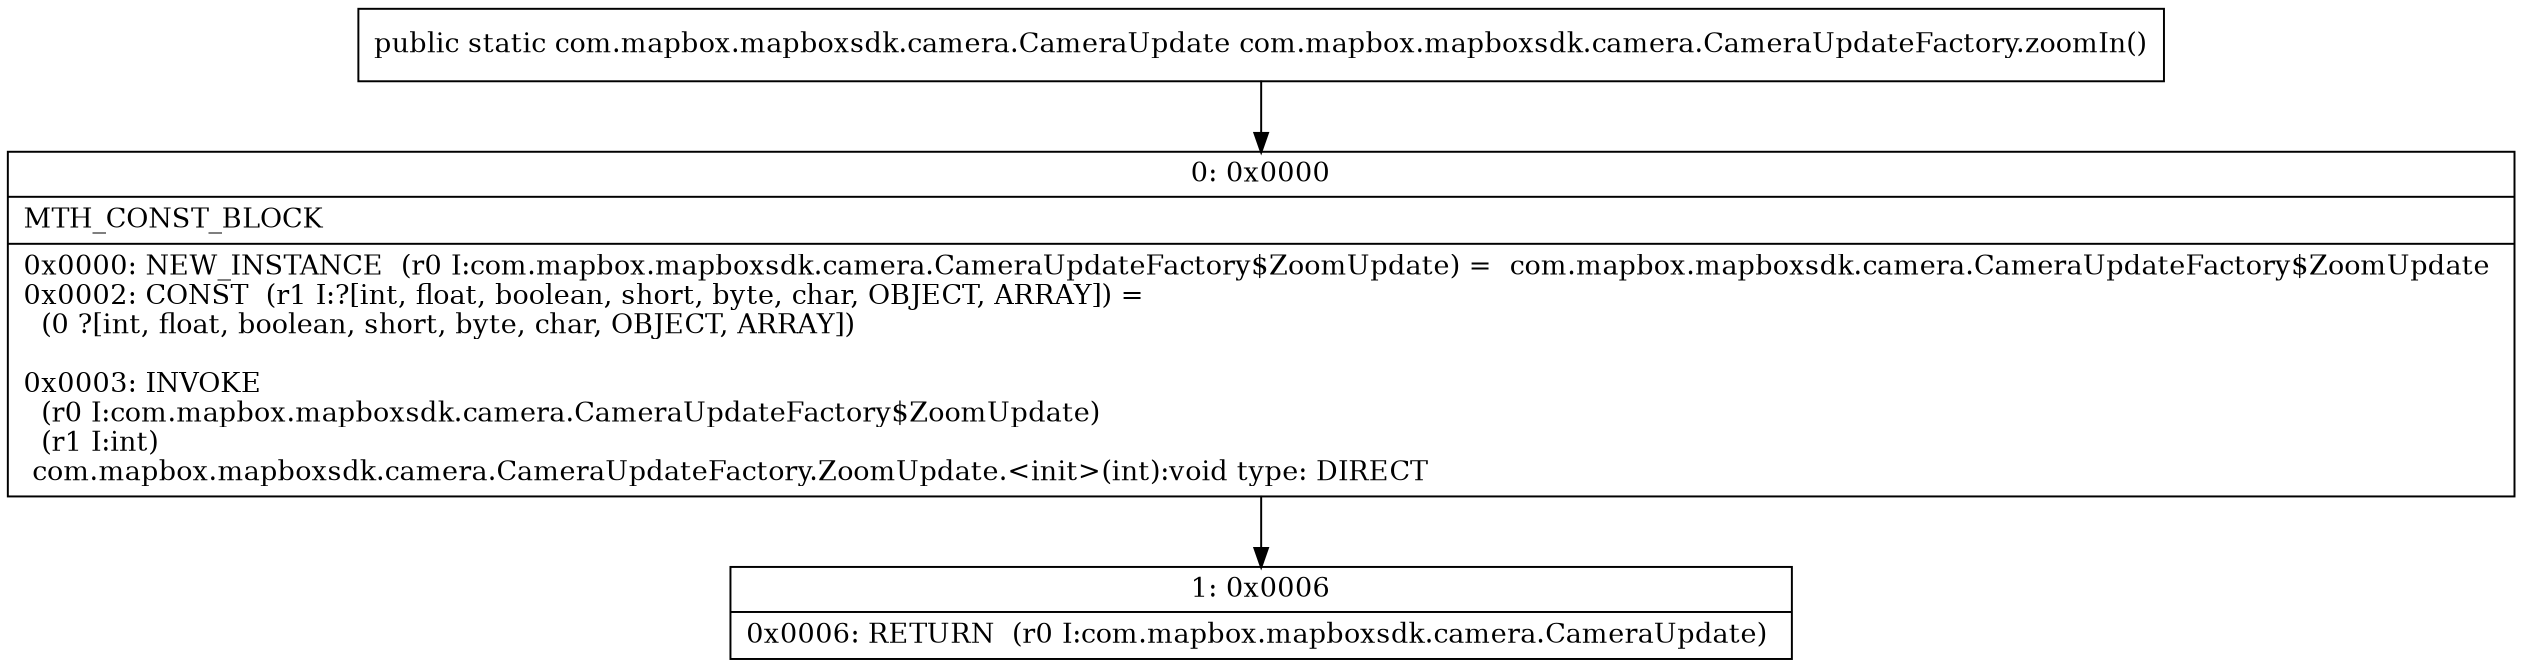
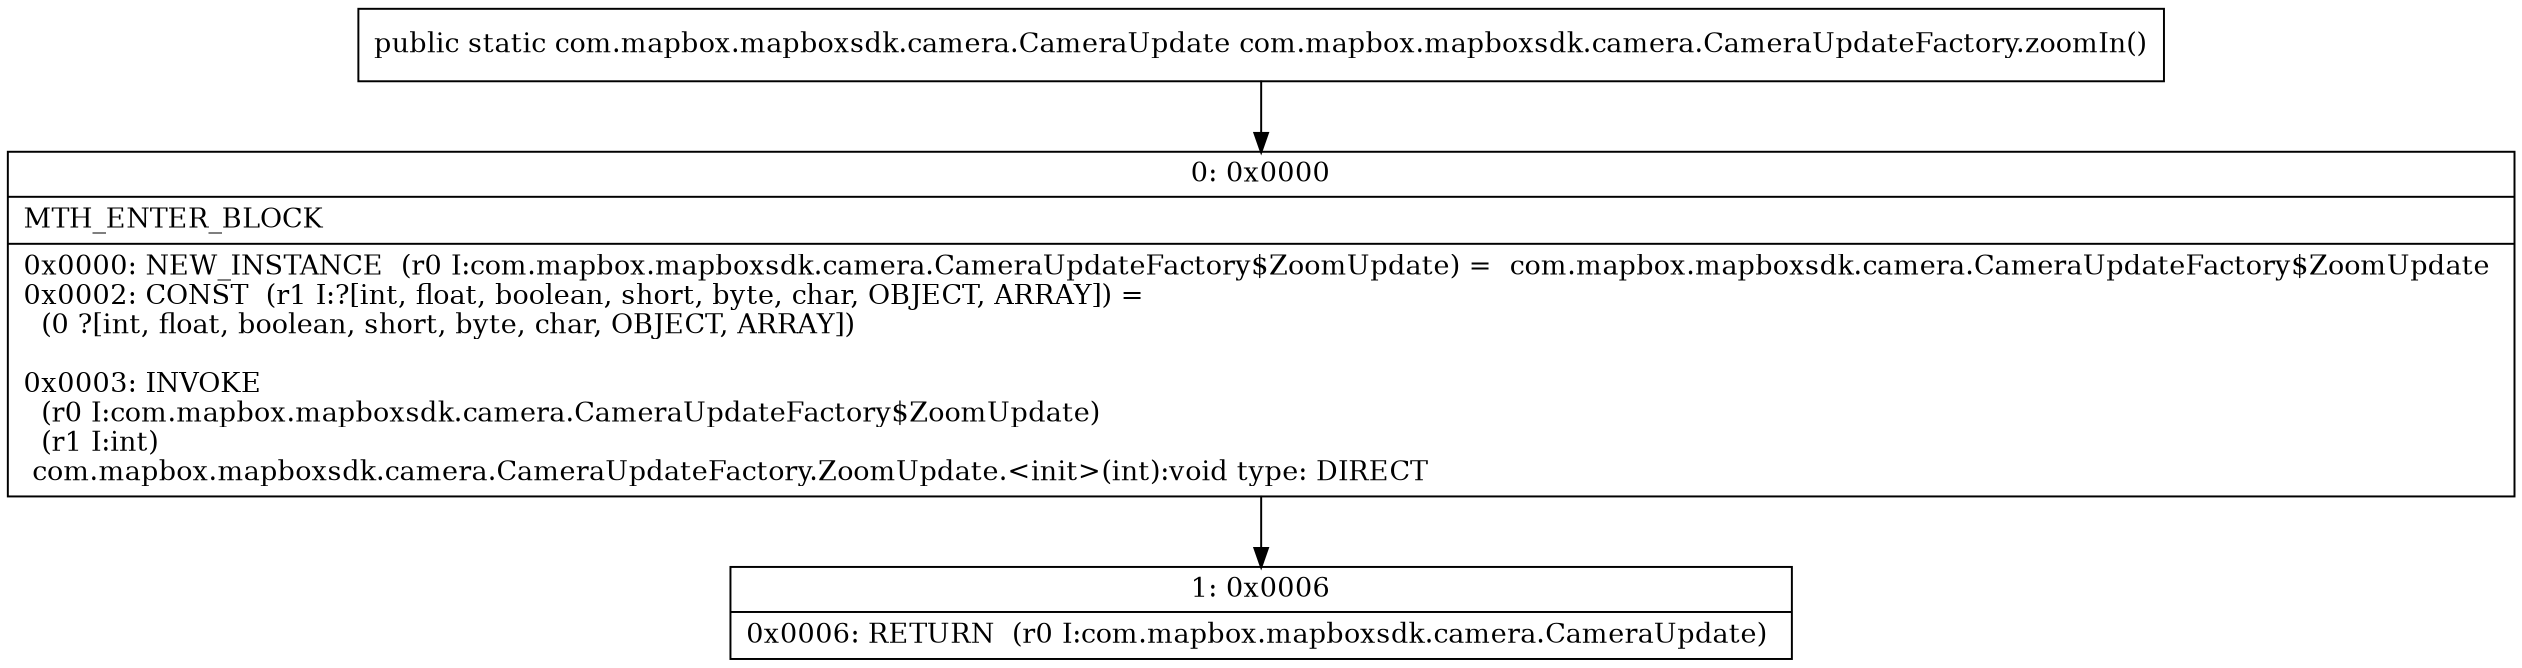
  digraph {
    node [shape=record]
-   n1 [label="{0\:\ 0x0000|MTH_CONST_BLOCK\l|0x0000: NEW_INSTANCE  (r0 I:com.mapbox.mapboxsdk.camera.CameraUpdateFactory$ZoomUpdate) =  com.mapbox.mapboxsdk.camera.CameraUpdateFactory$ZoomUpdate \l0x0002: CONST  (r1 I:?[int, float, boolean, short, byte, char, OBJECT, ARRAY]) = \l  (0 ?[int, float, boolean, short, byte, char, OBJECT, ARRAY])\l \l0x0003: INVOKE  \l  (r0 I:com.mapbox.mapboxsdk.camera.CameraUpdateFactory$ZoomUpdate)\l  (r1 I:int)\l com.mapbox.mapboxsdk.camera.CameraUpdateFactory.ZoomUpdate.\<init\>(int):void type: DIRECT \l}"]
+   n1 [label="{0\:\ 0x0000|MTH_ENTER_BLOCK\l|0x0000: NEW_INSTANCE  (r0 I:com.mapbox.mapboxsdk.camera.CameraUpdateFactory$ZoomUpdate) =  com.mapbox.mapboxsdk.camera.CameraUpdateFactory$ZoomUpdate \l0x0002: CONST  (r1 I:?[int, float, boolean, short, byte, char, OBJECT, ARRAY]) = \l  (0 ?[int, float, boolean, short, byte, char, OBJECT, ARRAY])\l \l0x0003: INVOKE  \l  (r0 I:com.mapbox.mapboxsdk.camera.CameraUpdateFactory$ZoomUpdate)\l  (r1 I:int)\l com.mapbox.mapboxsdk.camera.CameraUpdateFactory.ZoomUpdate.\<init\>(int):void type: DIRECT \l}"]
    n2 [label="{1\:\ 0x0006|0x0006: RETURN  (r0 I:com.mapbox.mapboxsdk.camera.CameraUpdate) \l}"]
    n3 [label="{public static com.mapbox.mapboxsdk.camera.CameraUpdate com.mapbox.mapboxsdk.camera.CameraUpdateFactory.zoomIn() }"]
    n1 -> n2
    n3 -> n1
  }
